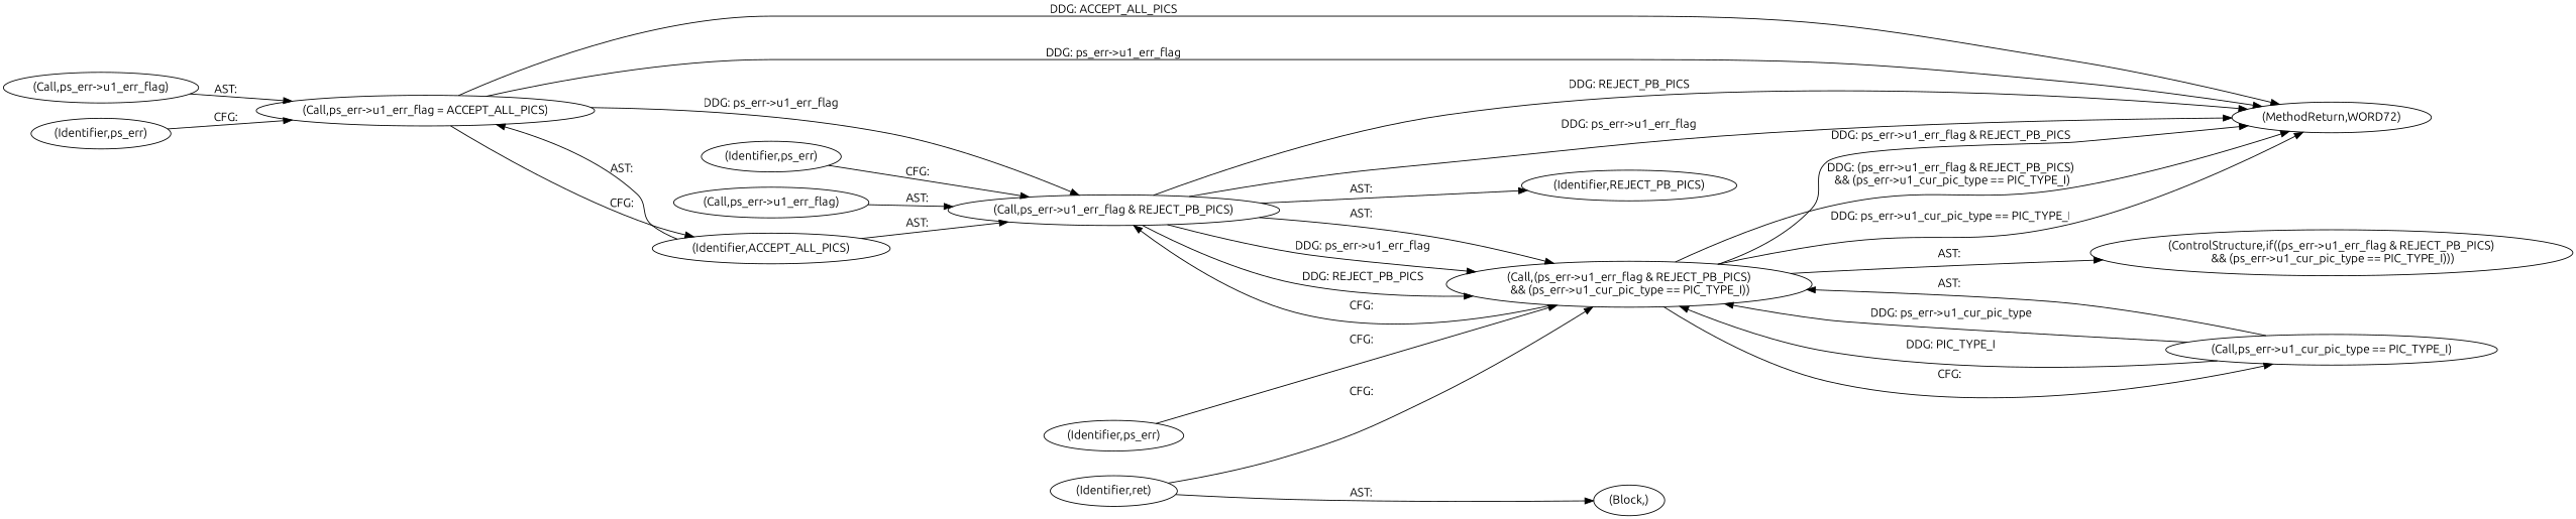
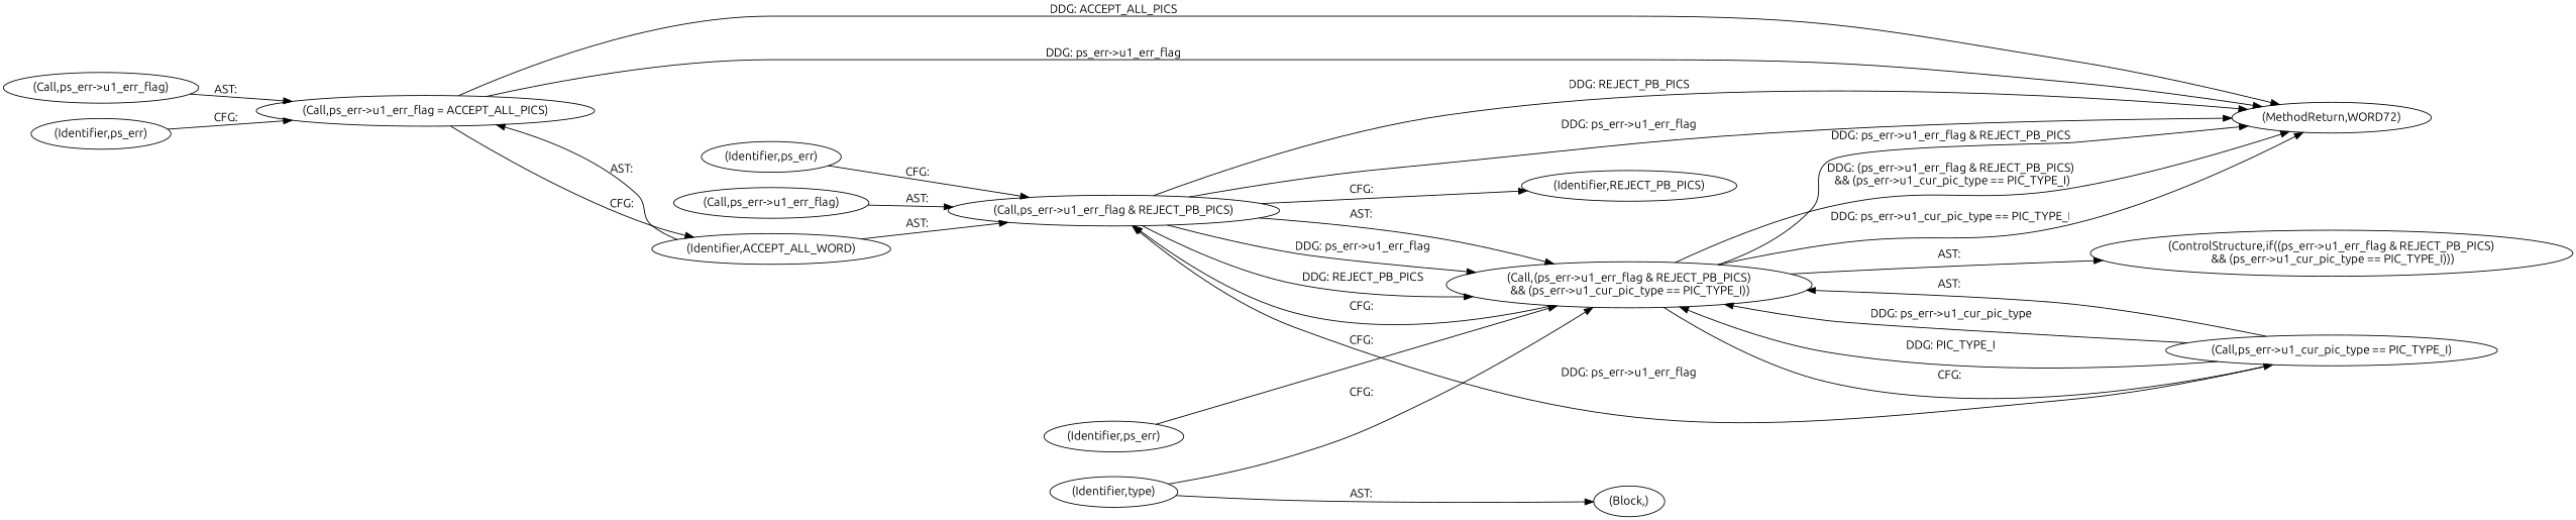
  digraph {
    fontname=Ubuntu
    rankdir=LR
    node [fontname=Ubuntu]
    edge [fontname=Ubuntu]
    n1 [label="(Call,ps_err->u1_err_flag & REJECT_PB_PICS)"]
    n2 [label="(Call,(ps_err->u1_err_flag & REJECT_PB_PICS)\n && (ps_err->u1_cur_pic_type == PIC_TYPE_I))"]
    n3 [label="(MethodReturn,WORD72)"]
    n4 [label="(Identifier,REJECT_PB_PICS)"]
    n5 [label="(ControlStructure,if((ps_err->u1_err_flag & REJECT_PB_PICS)\n && (ps_err->u1_cur_pic_type == PIC_TYPE_I)))"]
    n6 [label="(Call,ps_err->u1_cur_pic_type == PIC_TYPE_I)"]
    n7 [label="(Call,ps_err->u1_err_flag = ACCEPT_ALL_PICS)"]
-   n8 [label="(Identifier,ACCEPT_ALL_PICS)"]
+   n8 [label="(Identifier,ACCEPT_ALL_WORD)"]
    n9 [label="(Block,)"]
    n10 [label="(Call,ps_err->u1_err_flag)"]
    n11 [label="(Identifier,ps_err)"]
    n12 [label="(Identifier,ps_err)"]
    n13 [label="(Identifier,ps_err)"]
-   n14 [label="(Identifier,ret)"]
+   n14 [label="(Identifier,type)"]
    n15 [label="(Call,ps_err->u1_err_flag)"]
    n1 -> n2 [label="AST: "]
    n1 -> n2 [label="DDG: ps_err->u1_err_flag"]
    n1 -> n2 [label="DDG: REJECT_PB_PICS"]
    n1 -> n3 [label="DDG: ps_err->u1_err_flag"]
    n1 -> n3 [label="DDG: REJECT_PB_PICS"]
-   n1 -> n4 [label="AST: "]
+   n1 -> n4 [label="CFG: "]
    n2 -> n1 [label="CFG: "]
    n2 -> n3 [label="DDG: (ps_err->u1_err_flag & REJECT_PB_PICS)\n && (ps_err->u1_cur_pic_type == PIC_TYPE_I)"]
    n2 -> n3 [label="DDG: ps_err->u1_cur_pic_type == PIC_TYPE_I"]
    n2 -> n3 [label="DDG: ps_err->u1_err_flag & REJECT_PB_PICS"]
    n2 -> n5 [label="AST: "]
    n2 -> n6 [label="CFG: "]
    n6 -> n2 [label="AST: "]
    n6 -> n2 [label="DDG: ps_err->u1_cur_pic_type"]
    n6 -> n2 [label="DDG: PIC_TYPE_I"]
-   n7 -> n1 [label="DDG: ps_err->u1_err_flag"]
+   n6 -> n1 [label="DDG: ps_err->u1_err_flag"]
    n7 -> n3 [label="DDG: ps_err->u1_err_flag"]
    n7 -> n3 [label="DDG: ACCEPT_ALL_PICS"]
    n7 -> n8 [label="CFG: "]
    n8 -> n1 [label="AST: "]
    n8 -> n7 [label="AST: "]
    n10 -> n7 [label="AST: "]
    n11 -> n7 [label="CFG: "]
    n12 -> n1 [label="CFG: "]
    n13 -> n2 [label="CFG: "]
    n14 -> n2 [label="CFG: "]
    n14 -> n9 [label="AST: "]
    n15 -> n1 [label="AST: "]
  }
